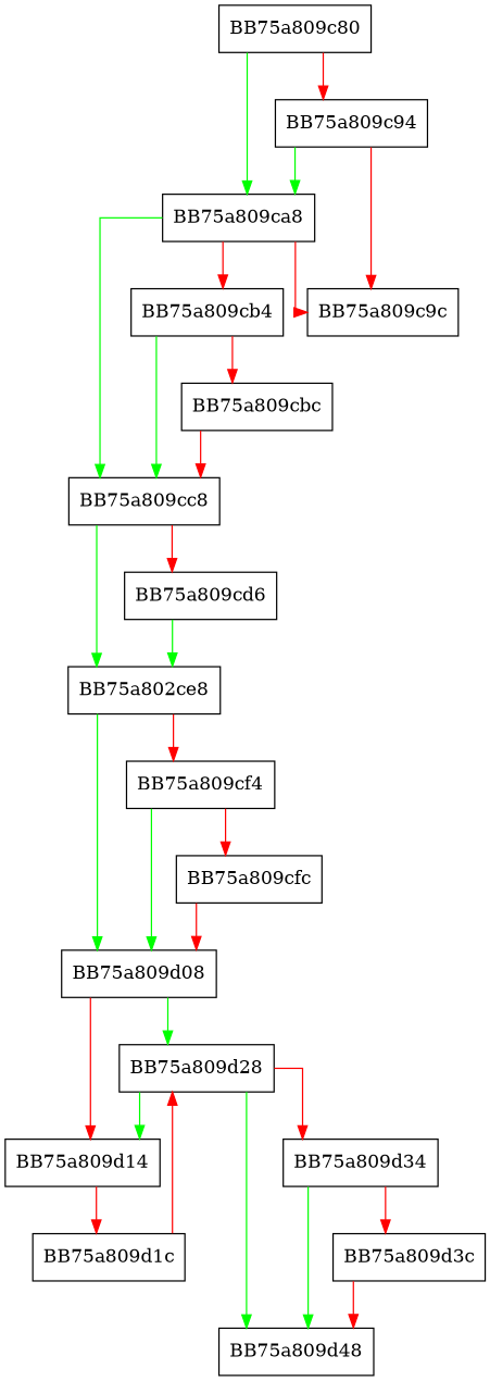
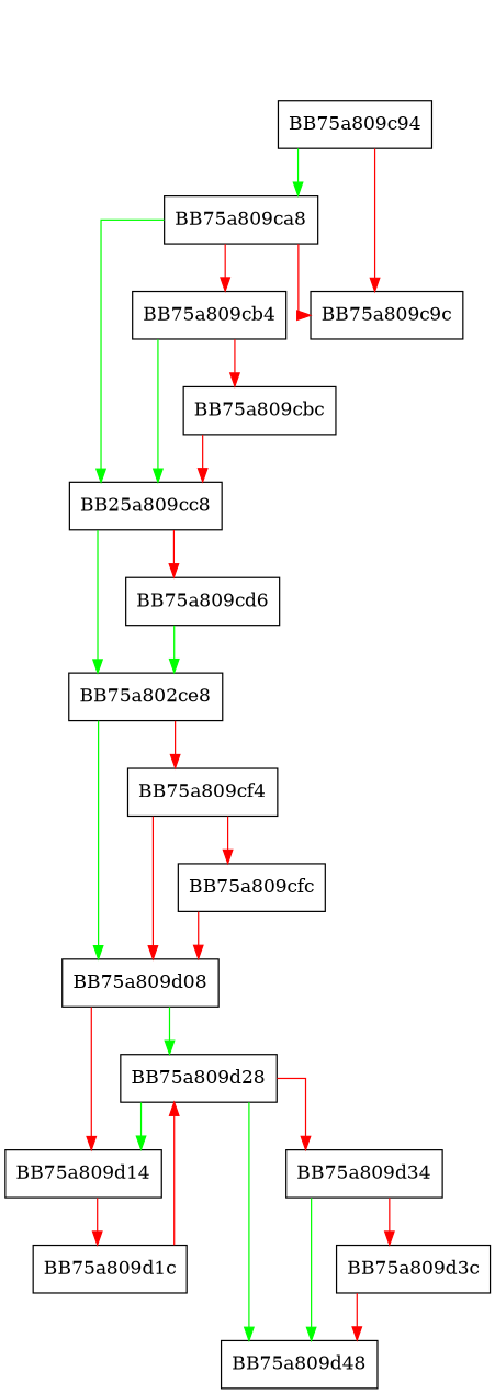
  digraph {
    splines=ortho
    node [shape=box]
    edge [color=red]
-   BB75a809c80
    BB75a809ca8
    BB75a809c94
-   BB75a809cc8
+   BB75a809cc8 [label=BB25a809cc8]
    BB75a809cb4
    BB75a809c9c
    n7 [label=BB75a802ce8]
    n8 [label=BB75a809cd6]
    BB75a809cbc
    BB75a809d08
    BB75a809cf4
    BB75a809d28
    BB75a809d14
    BB75a809cfc
    BB75a809d48
    BB75a809d34
    BB75a809d1c
    BB75a809d3c
-   BB75a809c80 -> BB75a809ca8 [color=green]
-   BB75a809c80 -> BB75a809c94
    BB75a809ca8 -> BB75a809cc8 [color=green]
    BB75a809ca8 -> BB75a809cb4
    BB75a809ca8 -> BB75a809c9c
    BB75a809c94 -> BB75a809ca8 [color=green]
    BB75a809c94 -> BB75a809c9c
    BB75a809cc8 -> n7 [color=green]
    BB75a809cc8 -> n8
    BB75a809cb4 -> BB75a809cc8 [color=green]
    BB75a809cb4 -> BB75a809cbc
    n7 -> BB75a809d08 [color=green]
    n7 -> BB75a809cf4
    n8 -> n7 [color=green]
    BB75a809cbc -> BB75a809cc8
    BB75a809d08 -> BB75a809d28 [color=green]
    BB75a809d08 -> BB75a809d14
-   BB75a809cf4 -> BB75a809d08 [color=green]
+   BB75a809cf4 -> BB75a809d08
    BB75a809cf4 -> BB75a809cfc
    BB75a809d28 -> BB75a809d14 [color=green]
    BB75a809d28 -> BB75a809d48 [color=green]
    BB75a809d28 -> BB75a809d34
    BB75a809d14 -> BB75a809d1c
    BB75a809cfc -> BB75a809d08
    BB75a809d34 -> BB75a809d48 [color=green]
    BB75a809d34 -> BB75a809d3c
    BB75a809d1c -> BB75a809d28
    BB75a809d3c -> BB75a809d48
  }
